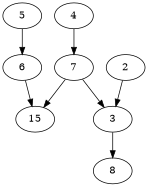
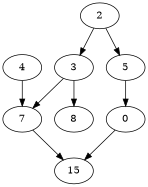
  digraph {
    node [alpha=0.14]
    4 [alpha=0.00 expect_size=23507968]
    7 [alpha=0.06 expect_size=6908928]
    5 [alpha=0.09 expect_size=42742784]
-   6 [expect_size=19136512]
+   6 [expect_size=19136512 label=0]
    n5 [alpha=0.12 expect_size=48717824 label=15]
    2 [alpha=0.03 expect_size=42235904]
    3 [alpha=0.17 expect_size=39681024]
    8 [expect_size=5707776]
    4 -> 7
    7 -> n5
    5 -> 6
    6 -> n5
+   2 -> 5
    2 -> 3
-   7 -> 3
+   3 -> 7
    3 -> 8
  }
